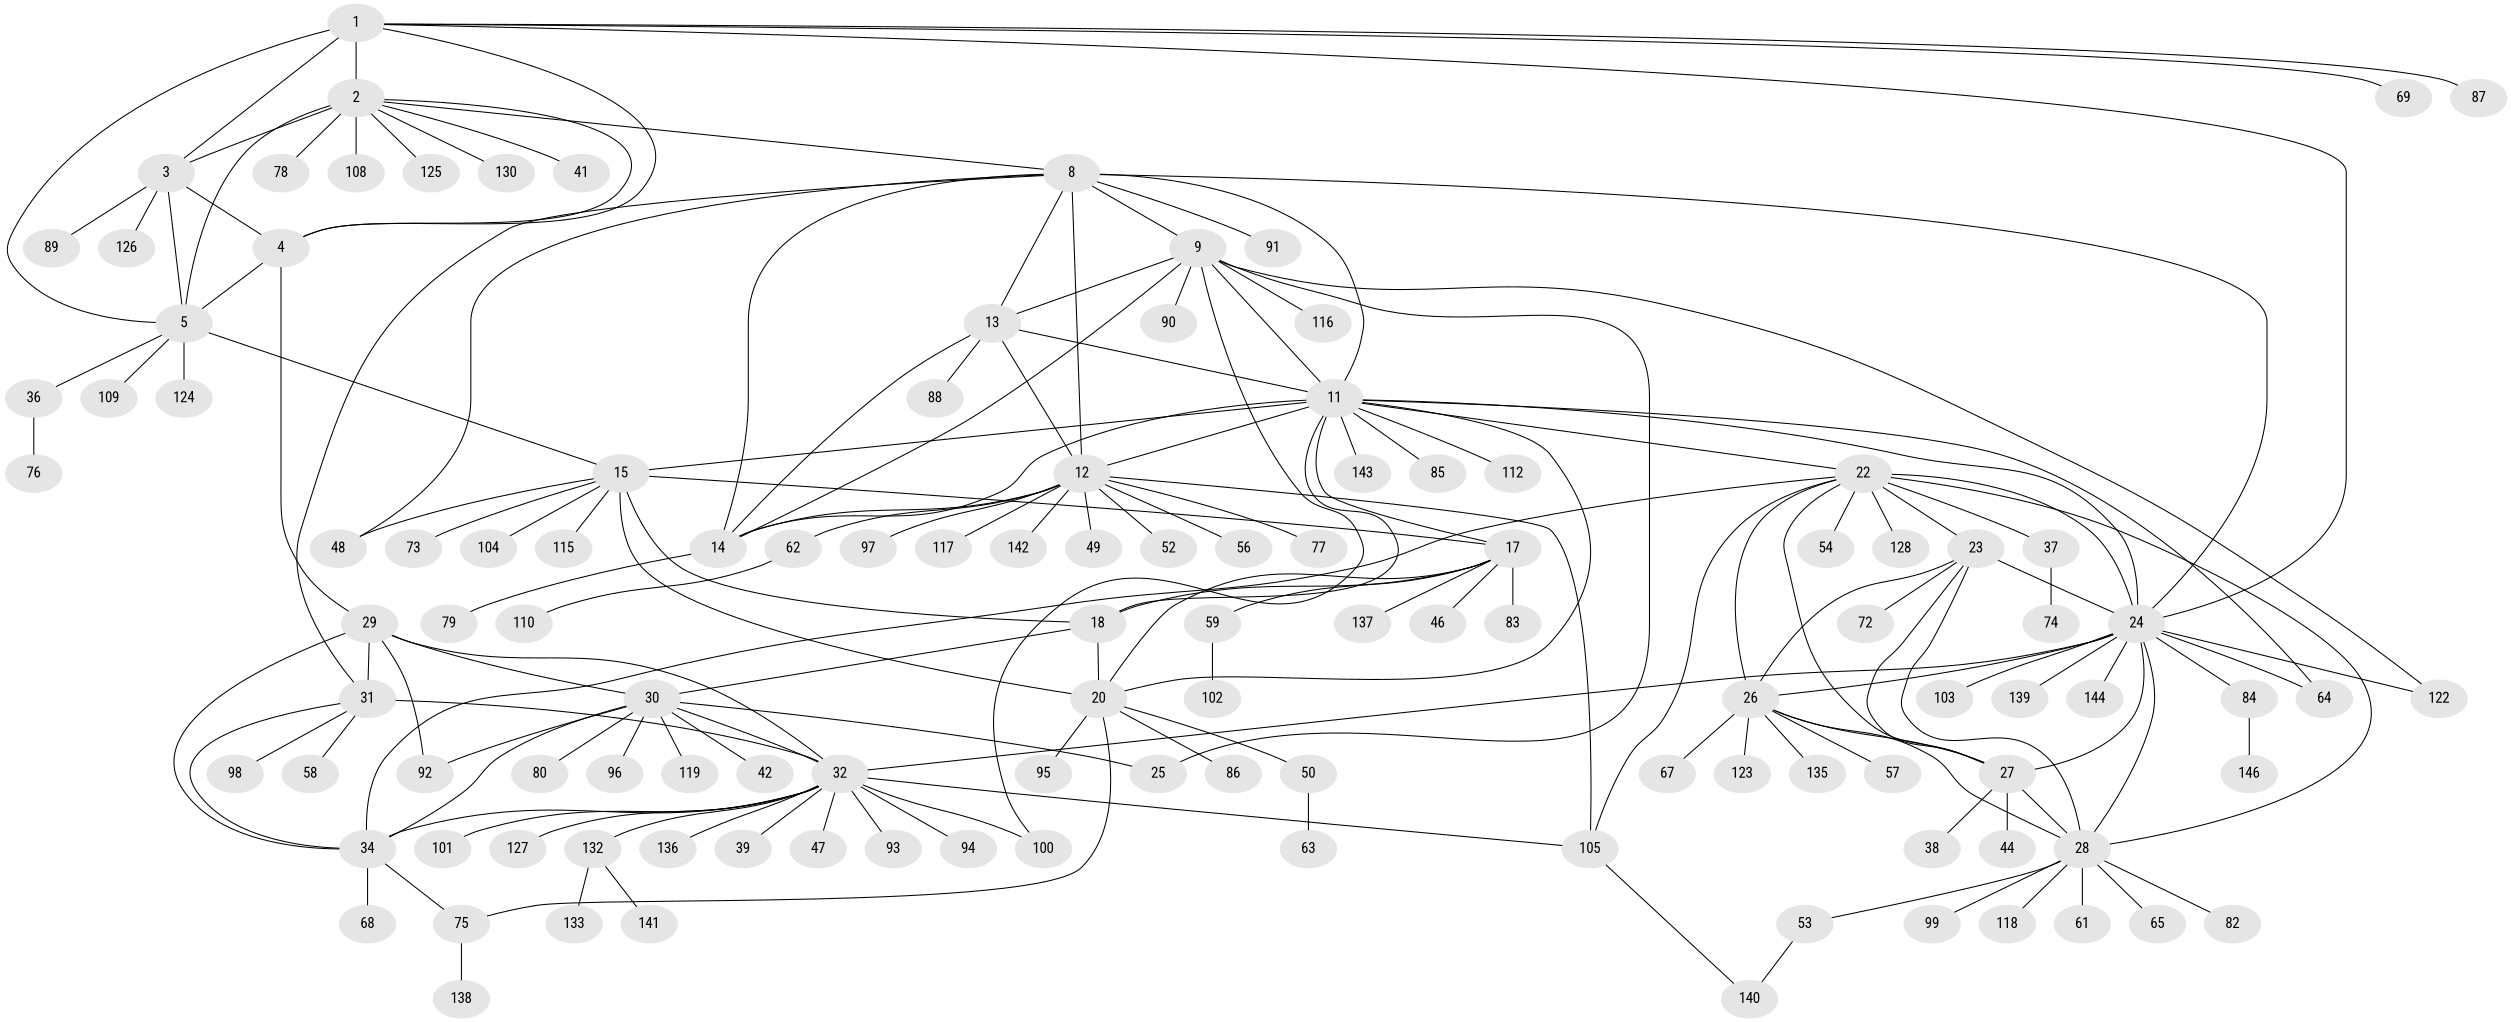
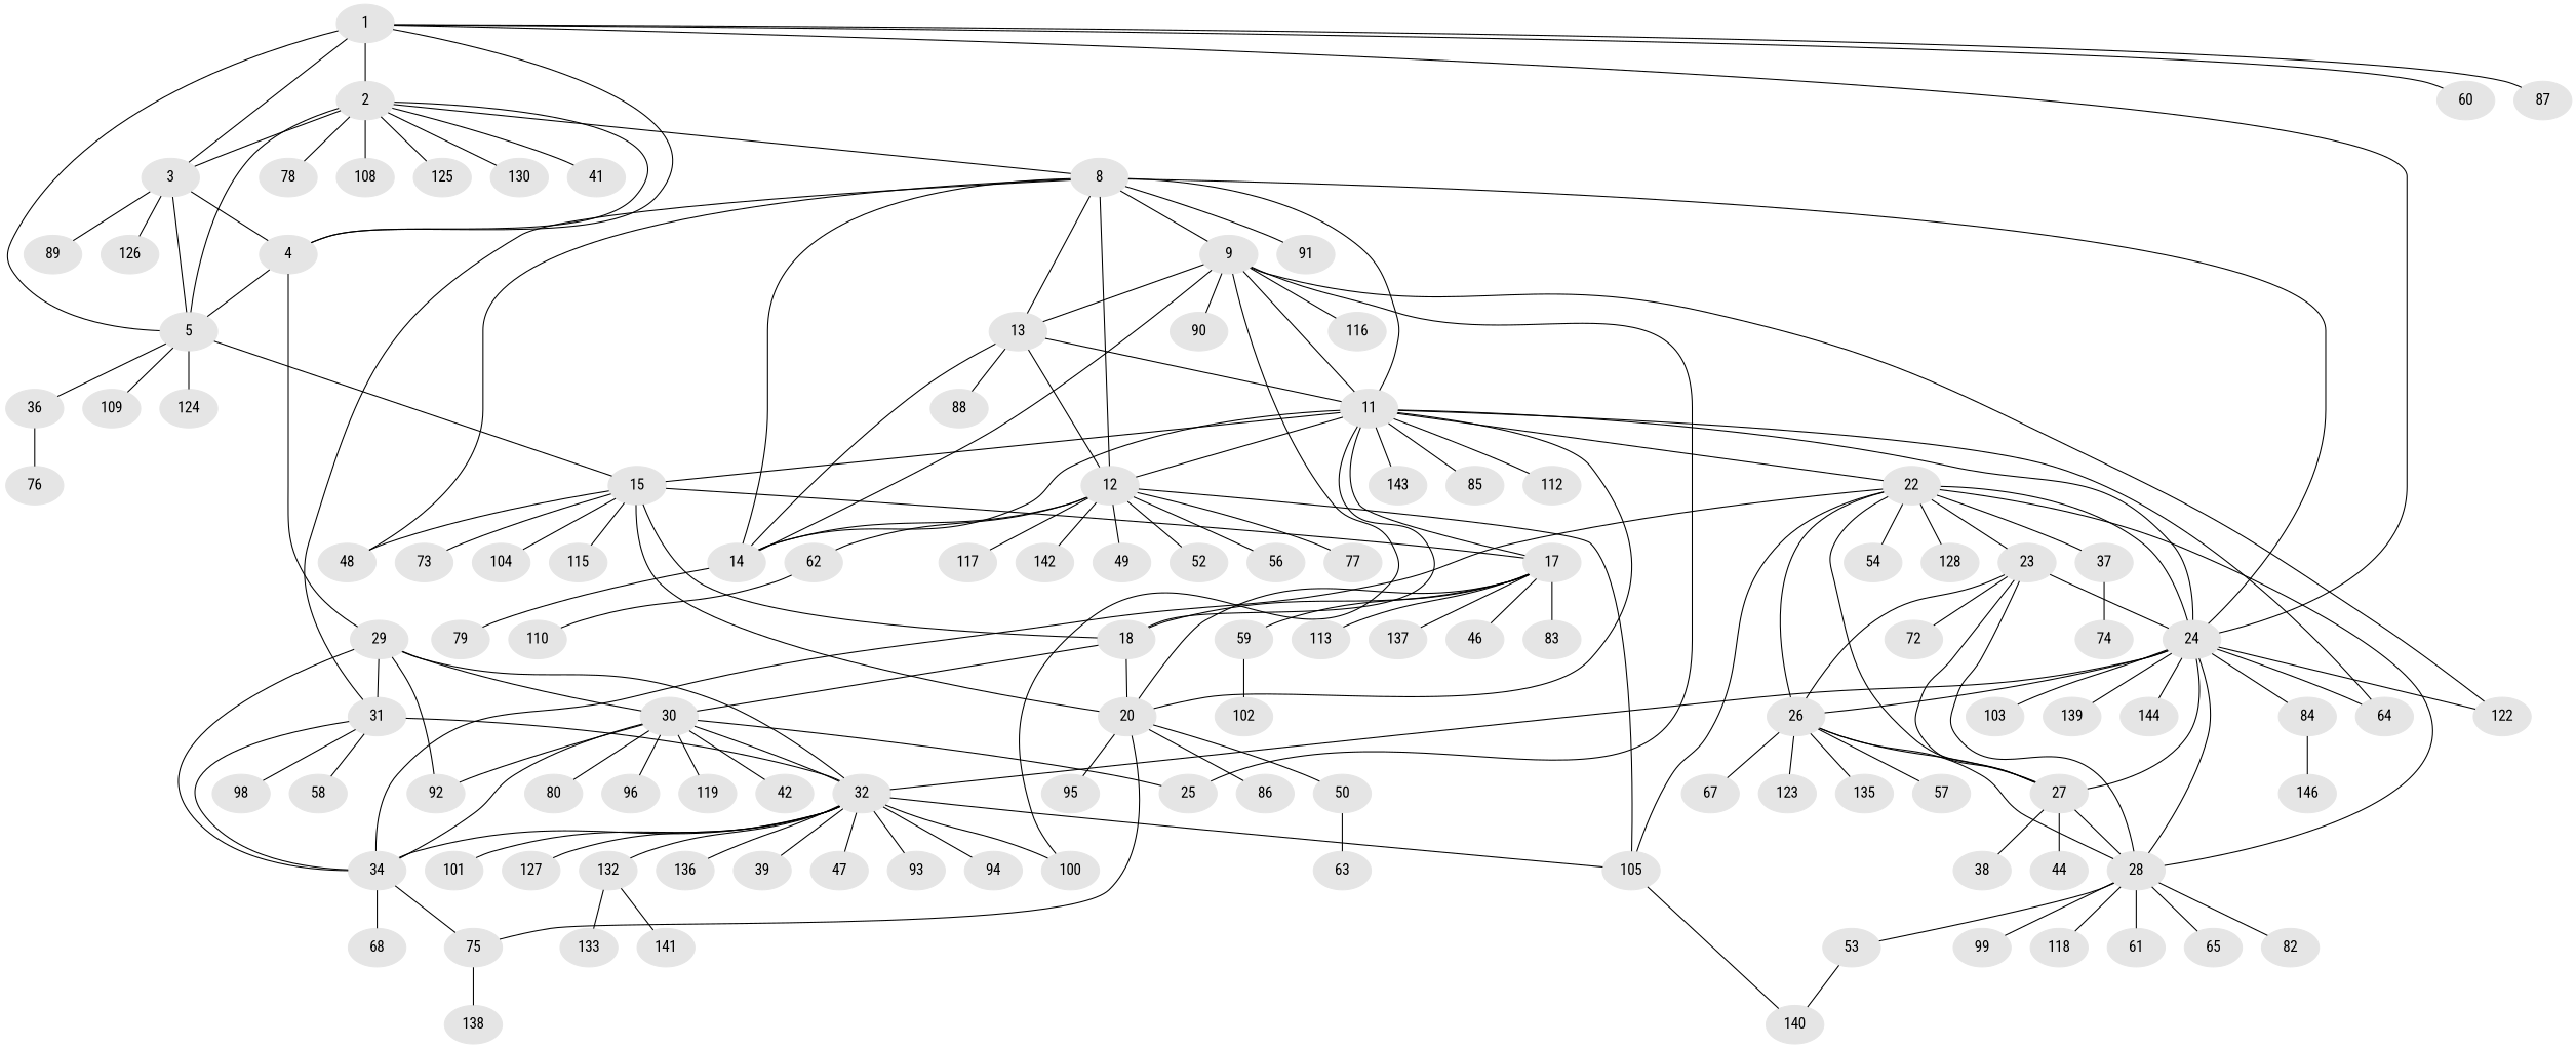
  graph {
    fontname="Roboto Condensed"
    node [color=gray90 fontname="Roboto Condensed" style=filled]
    edge [fontname="Roboto Condensed"]
    1 [super="+6"]
    2 [super="+120"]
    3 [super="+43"]
    4
    5 [super="+7"]
    24 [super="+25"]
-   69
+   69 [label=60]
    87
    8 [super="+145"]
    41
    78
    108
    125
    130
    89
    126
    29
    15 [super="+16"]
    36
    109
    124
    122
    64
    26 [super="+45"]
    27
    28 [super="+51"]
    32 [super="+35"]
    84
    103
    139
    144
    9 [super="+40"]
    n33 [label=13]
    11 [super="+19"]
    12 [super="+13"]
    14
    31 [super="+33"]
    48
    91
    30 [super="+66"]
    34 [super="+111"]
    92
    17 [super="+107"]
    18 [super="+71"]
    20 [super="+21"]
    73
    104
    115
    76
    n50 [label=25]
    90
    100
    116
    88
    22 [super="+114"]
    85
    112
    143
    49
    52
    56
    62
    77
-   97
    105 [super="+121"]
    117
    142
    79 [super="+131"]
    58
    98
    46
    59
    83
+   113
    137
    50
    75 [super="+134"]
    86
    95
    23
    37 [super="+81"]
    54
    128
    110
    140
    102
    42
    80
    96
    119
    63
    138
    72
    57
    67
    123
    135
    38
    44
    53 [super="+106"]
    61
    65
    82
    99
    118
    68
    74 [super="+129"]
    39
    47
    93
    94
    101
    127
    132
    136
    146
    133
    141
    1 -- 2 [weight=2]
    1 -- 3 [weight=2]
    1 -- 4 [weight=2]
    1 -- 5 [weight=4]
    1 -- 24
    1 -- 69
    1 -- 87
    2 -- 3
    2 -- 4
    2 -- 5 [weight=2]
    2 -- 8
    2 -- 41
    2 -- 78
    2 -- 108
    2 -- 125
    2 -- 130
    3 -- 4
    3 -- 5 [weight=2]
    3 -- 89
    3 -- 126
    4 -- 5 [weight=2]
    4 -- 29
    5 -- 15
    5 -- 36
    5 -- 109
    5 -- 124
    24 -- 122
    24 -- 64
    24 -- 26 [weight=2]
    24 -- 27 [weight=2]
    24 -- 28 [weight=2]
    24 -- 32
    24 -- 84
    24 -- 103
    24 -- 139
    24 -- 144
    8 -- 24
    8 -- 9
    8 -- n33
    8 -- 11
    8 -- 12 [weight=2]
    8 -- 14
    8 -- 31
    8 -- 48
    8 -- 91
    29 -- 32 [weight=2]
    29 -- 31 [weight=2]
    29 -- 30
    29 -- 34
    29 -- 92
    15 -- 48
    15 -- 17 [weight=2]
    15 -- 18 [weight=2]
    15 -- 20 [weight=4]
    15 -- 73
    15 -- 104
    15 -- 115
    36 -- 76
    26 -- 27
    26 -- 28
    26 -- 57
    26 -- 67
    26 -- 123
    26 -- 135
    27 -- 28
    27 -- 38
    27 -- 44
    28 -- 53
    28 -- 61
    28 -- 65
    28 -- 82
    28 -- 99
    28 -- 118
    32 -- 34 [weight=2]
    32 -- 100
    32 -- 105
    32 -- 39
    32 -- 47
    32 -- 93
    32 -- 94
    32 -- 101
    32 -- 127
    32 -- 132
    32 -- 136
    84 -- 146
    9 -- 122
    9 -- n33
    9 -- 11
    9 -- 14
    9 -- n50
    9 -- 90
    9 -- 100
    9 -- 116
    n33 -- 11
    n33 -- 12 [weight=2]
    n33 -- 14
    n33 -- 88
    11 -- 24
    11 -- 15 [weight=2]
    11 -- 64
    11 -- 12 [weight=2]
    11 -- 14
    11 -- 17
    11 -- 18
    11 -- 20 [weight=2]
    11 -- 22
    11 -- 85
    11 -- 112
    11 -- 143
    12 -- 14 [weight=2]
    12 -- 49
    12 -- 52
    12 -- 56
    12 -- 62
    12 -- 77
-   12 -- 97
    12 -- 105
    12 -- 117
    12 -- 142
    14 -- 79
    31 -- 32 [weight=4]
    31 -- 34 [weight=2]
    31 -- 58
    31 -- 98
    30 -- 32 [weight=2]
    30 -- 34
    30 -- 92 [weight=2]
    30 -- n50
    30 -- 42
    30 -- 80
    30 -- 96
    30 -- 119
    34 -- 75
    34 -- 68
    17 -- 18
    17 -- 20 [weight=2]
    17 -- 46
    17 -- 59
    17 -- 83
+   17 -- 113
    17 -- 137
    18 -- 30
    18 -- 20 [weight=2]
    20 -- 50
    20 -- 75
    20 -- 86
    20 -- 95
    22 -- 24 [weight=2]
    22 -- 26
    22 -- 27
    22 -- 28
    22 -- 34
    22 -- 105
    22 -- 23
    22 -- 37
    22 -- 54
    22 -- 128
    62 -- 110
    105 -- 140
    59 -- 102
    50 -- 63
    75 -- 138
    23 -- 24 [weight=2]
    23 -- 26
    23 -- 27
    23 -- 28
    23 -- 72
    37 -- 74
    53 -- 140
    132 -- 133
    132 -- 141
  }
